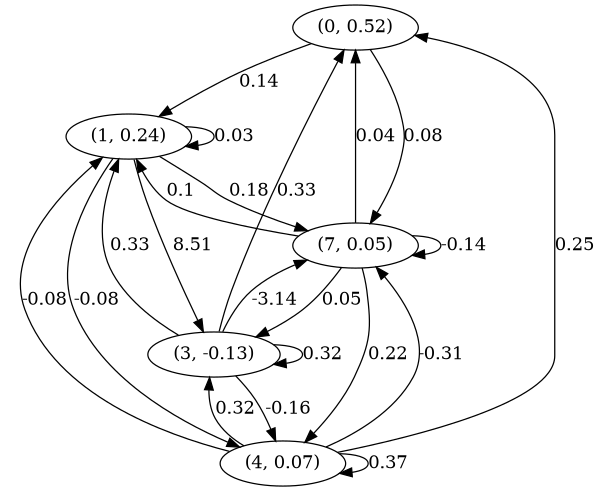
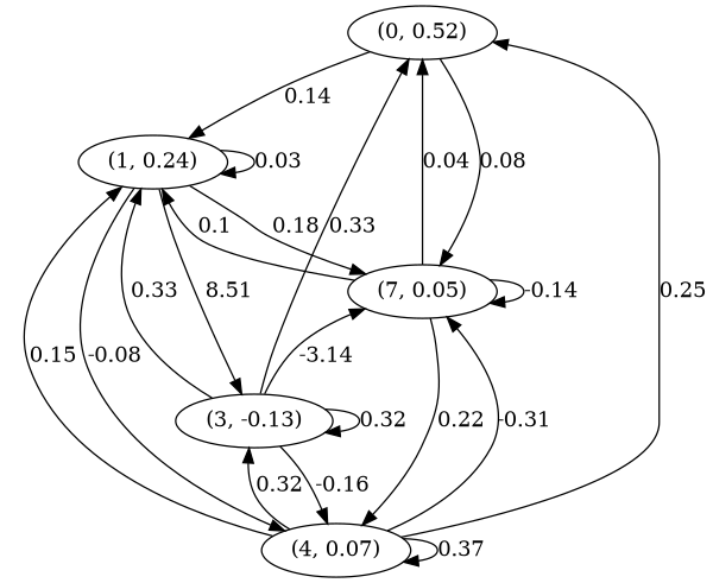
  digraph {
    n1 [label="(0, 0.52)"]
    n2 [label="(1, 0.24)"]
    n3 [label="(7, 0.05)"]
    n4 [label="(4, 0.07)"]
    n5 [label="(3, -0.13)"]
    n1 -> n2 [label=0.14]
    n1 -> n3 [label=0.08]
    n2 -> n2 [label=0.03]
    n2 -> n3 [label=0.18]
    n2 -> n4 [label=-0.08]
    n2 -> n5 [label=8.51]
    n3 -> n1 [label=0.04]
    n3 -> n2 [label=0.1]
    n3 -> n3 [label=-0.14]
    n3 -> n4 [label=0.22]
-   n3 -> n5 [label=0.05]
    n4 -> n1 [label=0.25]
-   n4 -> n2 [label=-0.08]
+   n4 -> n2 [label=0.15]
    n4 -> n3 [label=-0.31]
    n4 -> n4 [label=0.37]
    n4 -> n5 [label=0.32]
    n5 -> n1 [label=0.33]
    n5 -> n2 [label=0.33]
    n5 -> n3 [label=-3.14]
    n5 -> n4 [label=-0.16]
    n5 -> n5 [label=0.32]
  }
